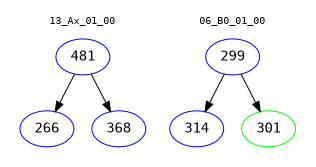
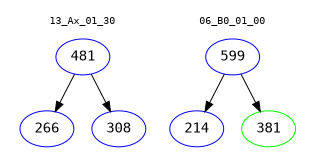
  digraph {
    fontname="DejaVu Sans Mono"
    node [color=blue fontname="DejaVu Sans Mono"]
    edge [color=black fontname="DejaVu Sans Mono"]
    n1 [label=481]
    n2 [label=266]
-   n3 [label=368]
-   n4 [label=299]
-   n5 [label=314]
-   n6 [color=green label=301]
+   n3 [label=308]
+   n4 [label=599]
+   n5 [label=214]
+   n6 [color=green label=381]
    subgraph cluster_1 {
      color=white
      fontsize=10
-     label="13_Ax_01_00"
+     label="13_Ax_01_30"
      n1
      n2
      n3
    }
    subgraph cluster_2 {
      color=white
      fontsize=10
      label="06_B0_01_00"
      n4
      n5
      n6
    }
    n1 -> n2
    n1 -> n3
    n4 -> n5
    n4 -> n6
  }
